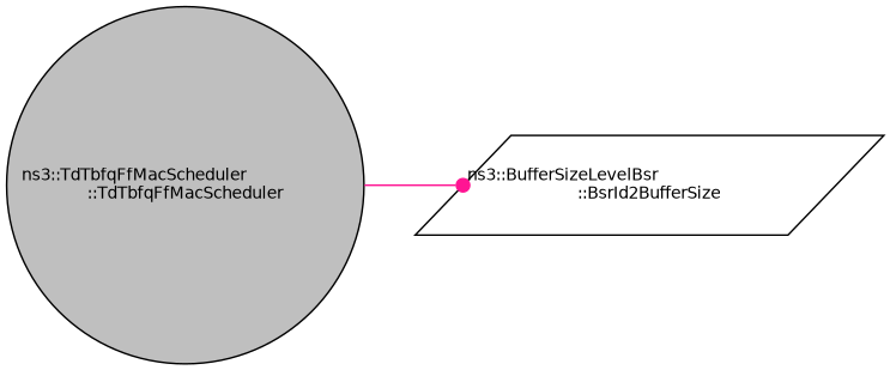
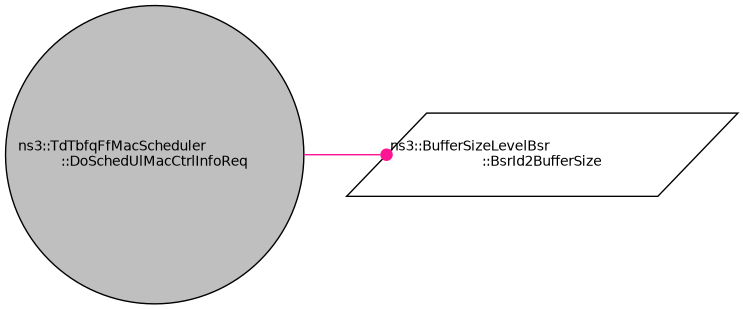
  digraph {
    rankdir=LR
    node [color=black fontname=Helvetica fontsize=10 style=filled]
-   n1 [fillcolor=grey75 fontcolor=black height=0.2 label="ns3::TdTbfqFfMacScheduler\l::TdTbfqFfMacScheduler" shape=circle width=0.4]
+   n1 [fillcolor=grey75 fontcolor=black height=0.2 label="ns3::TdTbfqFfMacScheduler\l::DoSchedUlMacCtrlInfoReq" shape=circle width=0.4]
    n2 [fillcolor=white height=0.2 label="ns3::BufferSizeLevelBsr\l::BsrId2BufferSize" shape=parallelogram width=0.4]
    n1 -> n2 [color=deeppink fontname=Helvetica fontsize=10 labelfontname=Helvetica labelfontsize=10 style=solid arrowhead=dot]
  }
